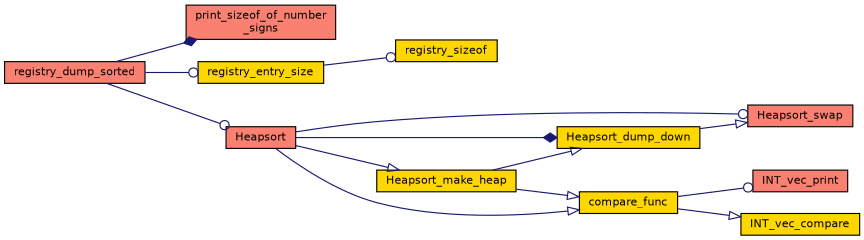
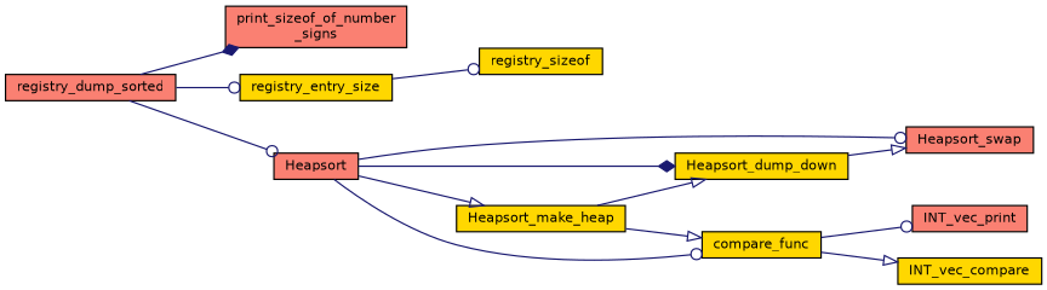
  digraph {
    rankdir=LR
    node [color=black fillcolor=gold fontname=Helvetica fontsize=10 shape=record style=filled]
    edge [arrowhead=odot color=midnightblue fontname=Helvetica fontsize=10 labelfontname=Helvetica labelfontsize=10 style=solid]
    n1 [fillcolor=salmon fontcolor=black height=0.2 label=registry_dump_sorted width=0.4]
    n2 [fillcolor=salmon height=0.2 label="print_sizeof_of_number\l_signs" width=0.4]
    n3 [height=0.2 label=registry_entry_size width=0.4]
    n4 [fillcolor=salmon height=0.2 label=Heapsort width=0.4]
    n5 [height=0.2 label=registry_sizeof width=0.4]
    n6 [height=0.2 label=Heapsort_make_heap width=0.4]
    n7 [height=0.2 label=Heapsort_dump_down width=0.4]
    n8 [fillcolor=salmon height=0.2 label=Heapsort_swap width=0.4]
    n9 [height=0.2 label=compare_func width=0.4]
    n10 [height=0.2 label=INT_vec_compare width=0.4]
    n11 [fillcolor=salmon height=0.2 label=INT_vec_print width=0.4]
    n1 -> n2 [arrowhead=diamond]
    n1 -> n3
    n1 -> n4
    n3 -> n5
    n4 -> n6 [arrowhead=onormal]
    n4 -> n7 [arrowhead=diamond]
    n4 -> n8
-   n4 -> n9 [arrowhead=onormal]
+   n4 -> n9
    n6 -> n7 [arrowhead=onormal]
    n6 -> n9 [arrowhead=onormal]
    n7 -> n8 [arrowhead=onormal]
    n9 -> n10 [arrowhead=onormal]
    n9 -> n11
  }
